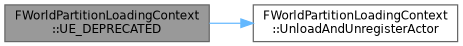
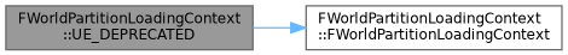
  digraph {
    rankdir=LR
    node [fontname=Helvetica fontsize=10 shape=box style=filled]
    n1 [color=gray40 fillcolor=grey60 fontcolor=black height=0.2 label="FWorldPartitionLoadingContext\l::UE_DEPRECATED" width=0.4]
-   n2 [color=grey40 fillcolor=white height=0.2 label="FWorldPartitionLoadingContext\l::UnloadAndUnregisterActor" width=0.4]
+   n2 [color=grey40 fillcolor=white height=0.2 label="FWorldPartitionLoadingContext\l::FWorldPartitionLoadingContext" width=0.4]
    n1 -> n2 [color=steelblue1 fontname=Helvetica fontsize=10 labelfontname=Helvetica labelfontsize=10 style=solid]
  }
